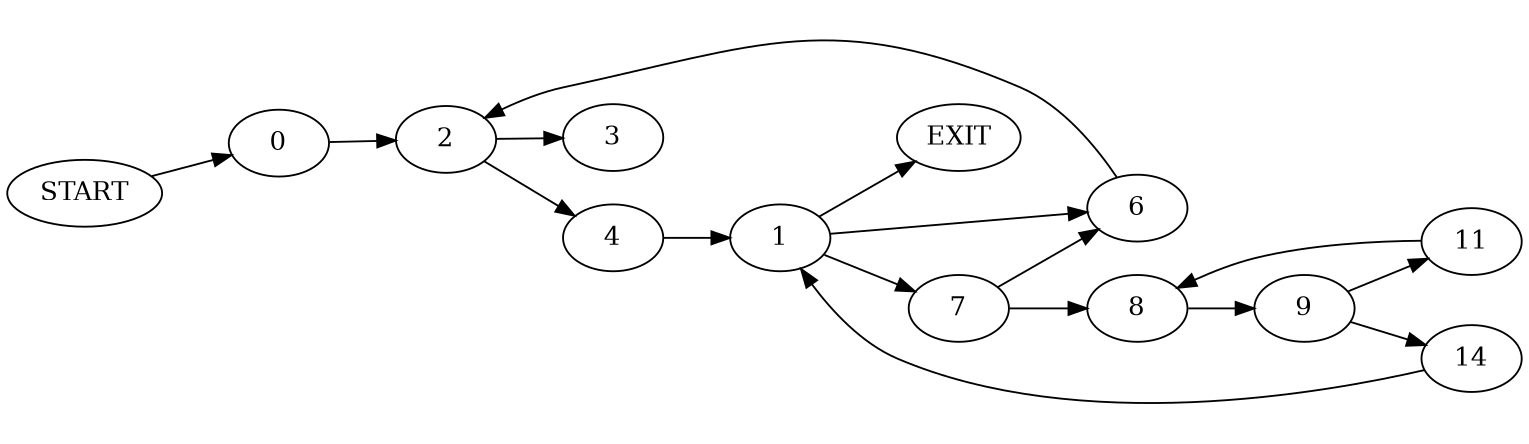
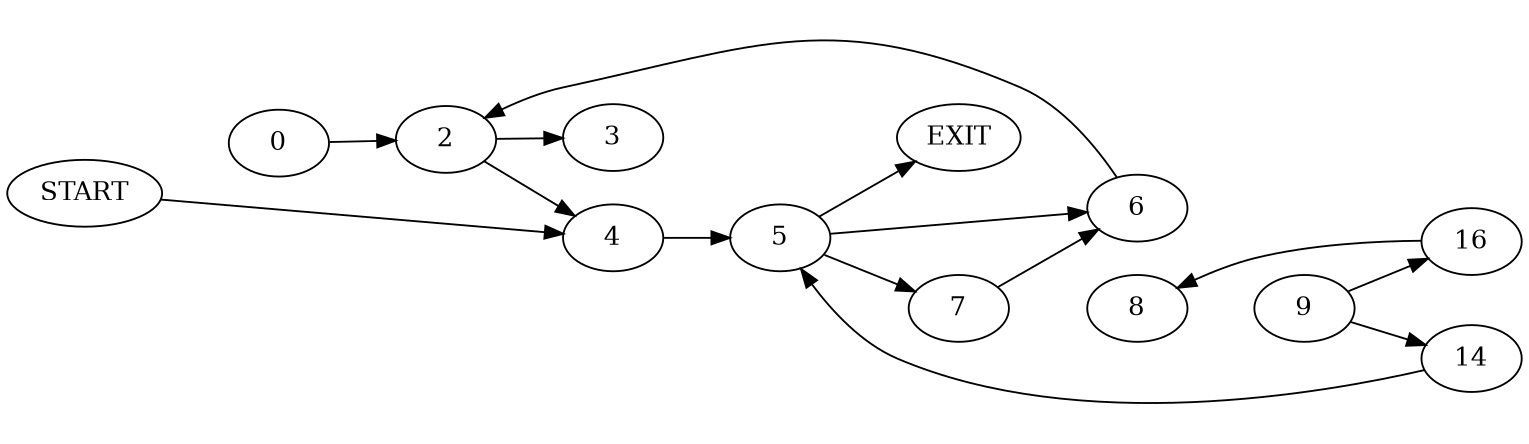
  digraph {
    rankdir=LR
    n1 [label=START]
    n2 [label=0]
    2
    n4 [label=EXIT]
    3
    4
-   5 [label=1]
+   5
    6
    7
    8
    9
    n12 [label=14]
-   11
-   n1 -> n2
+   11 [label=16]
+   n1 -> 4
    n2 -> 2
    2 -> 3
    2 -> 4
    4 -> 5
    5 -> n4
    5 -> 6
    5 -> 7
    6 -> 2
    7 -> 6
-   7 -> 8
-   8 -> 9
    9 -> n12
    9 -> 11
    n12 -> 5
    11 -> 8
  }
